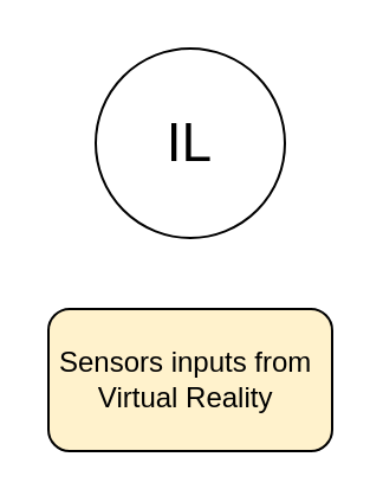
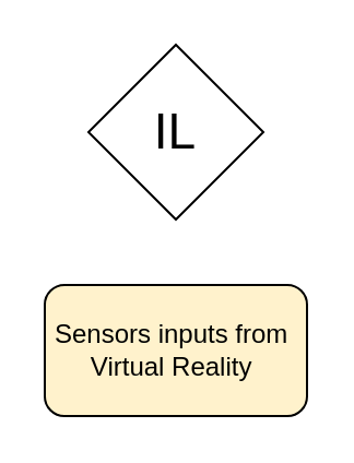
  <mxCell id="0" />
  <mxCell id="1" parent="0" />
  <mxCell id="2" value="&lt;div&gt;Sensors inputs from&amp;nbsp;&lt;/div&gt;&lt;div&gt;Virtual Reality&amp;nbsp;&lt;/div&gt;" style="rounded=1;whiteSpace=wrap;html=1;fillColor=#fff2cc;" vertex="1" parent="1"><mxGeometry x="20" y="130" width="120" height="60" as="geometry" /></mxCell>
- <mxCell id="3" value="&lt;font style=&quot;font-size: 23px;&quot;&gt;IL&lt;/font&gt;" style="ellipse;whiteSpace=wrap;html=1;aspect=fixed;" vertex="1" parent="1"><mxGeometry x="40" y="20" width="80" height="80" as="geometry" /></mxCell>
+ <mxCell id="3" value="&lt;font style=&quot;font-size: 23px;&quot;&gt;IL&lt;/font&gt;" style="rhombus;whiteSpace=wrap;html=1;aspect=fixed;" vertex="1" parent="1"><mxGeometry x="40" y="20" width="80" height="80" as="geometry" /></mxCell>
